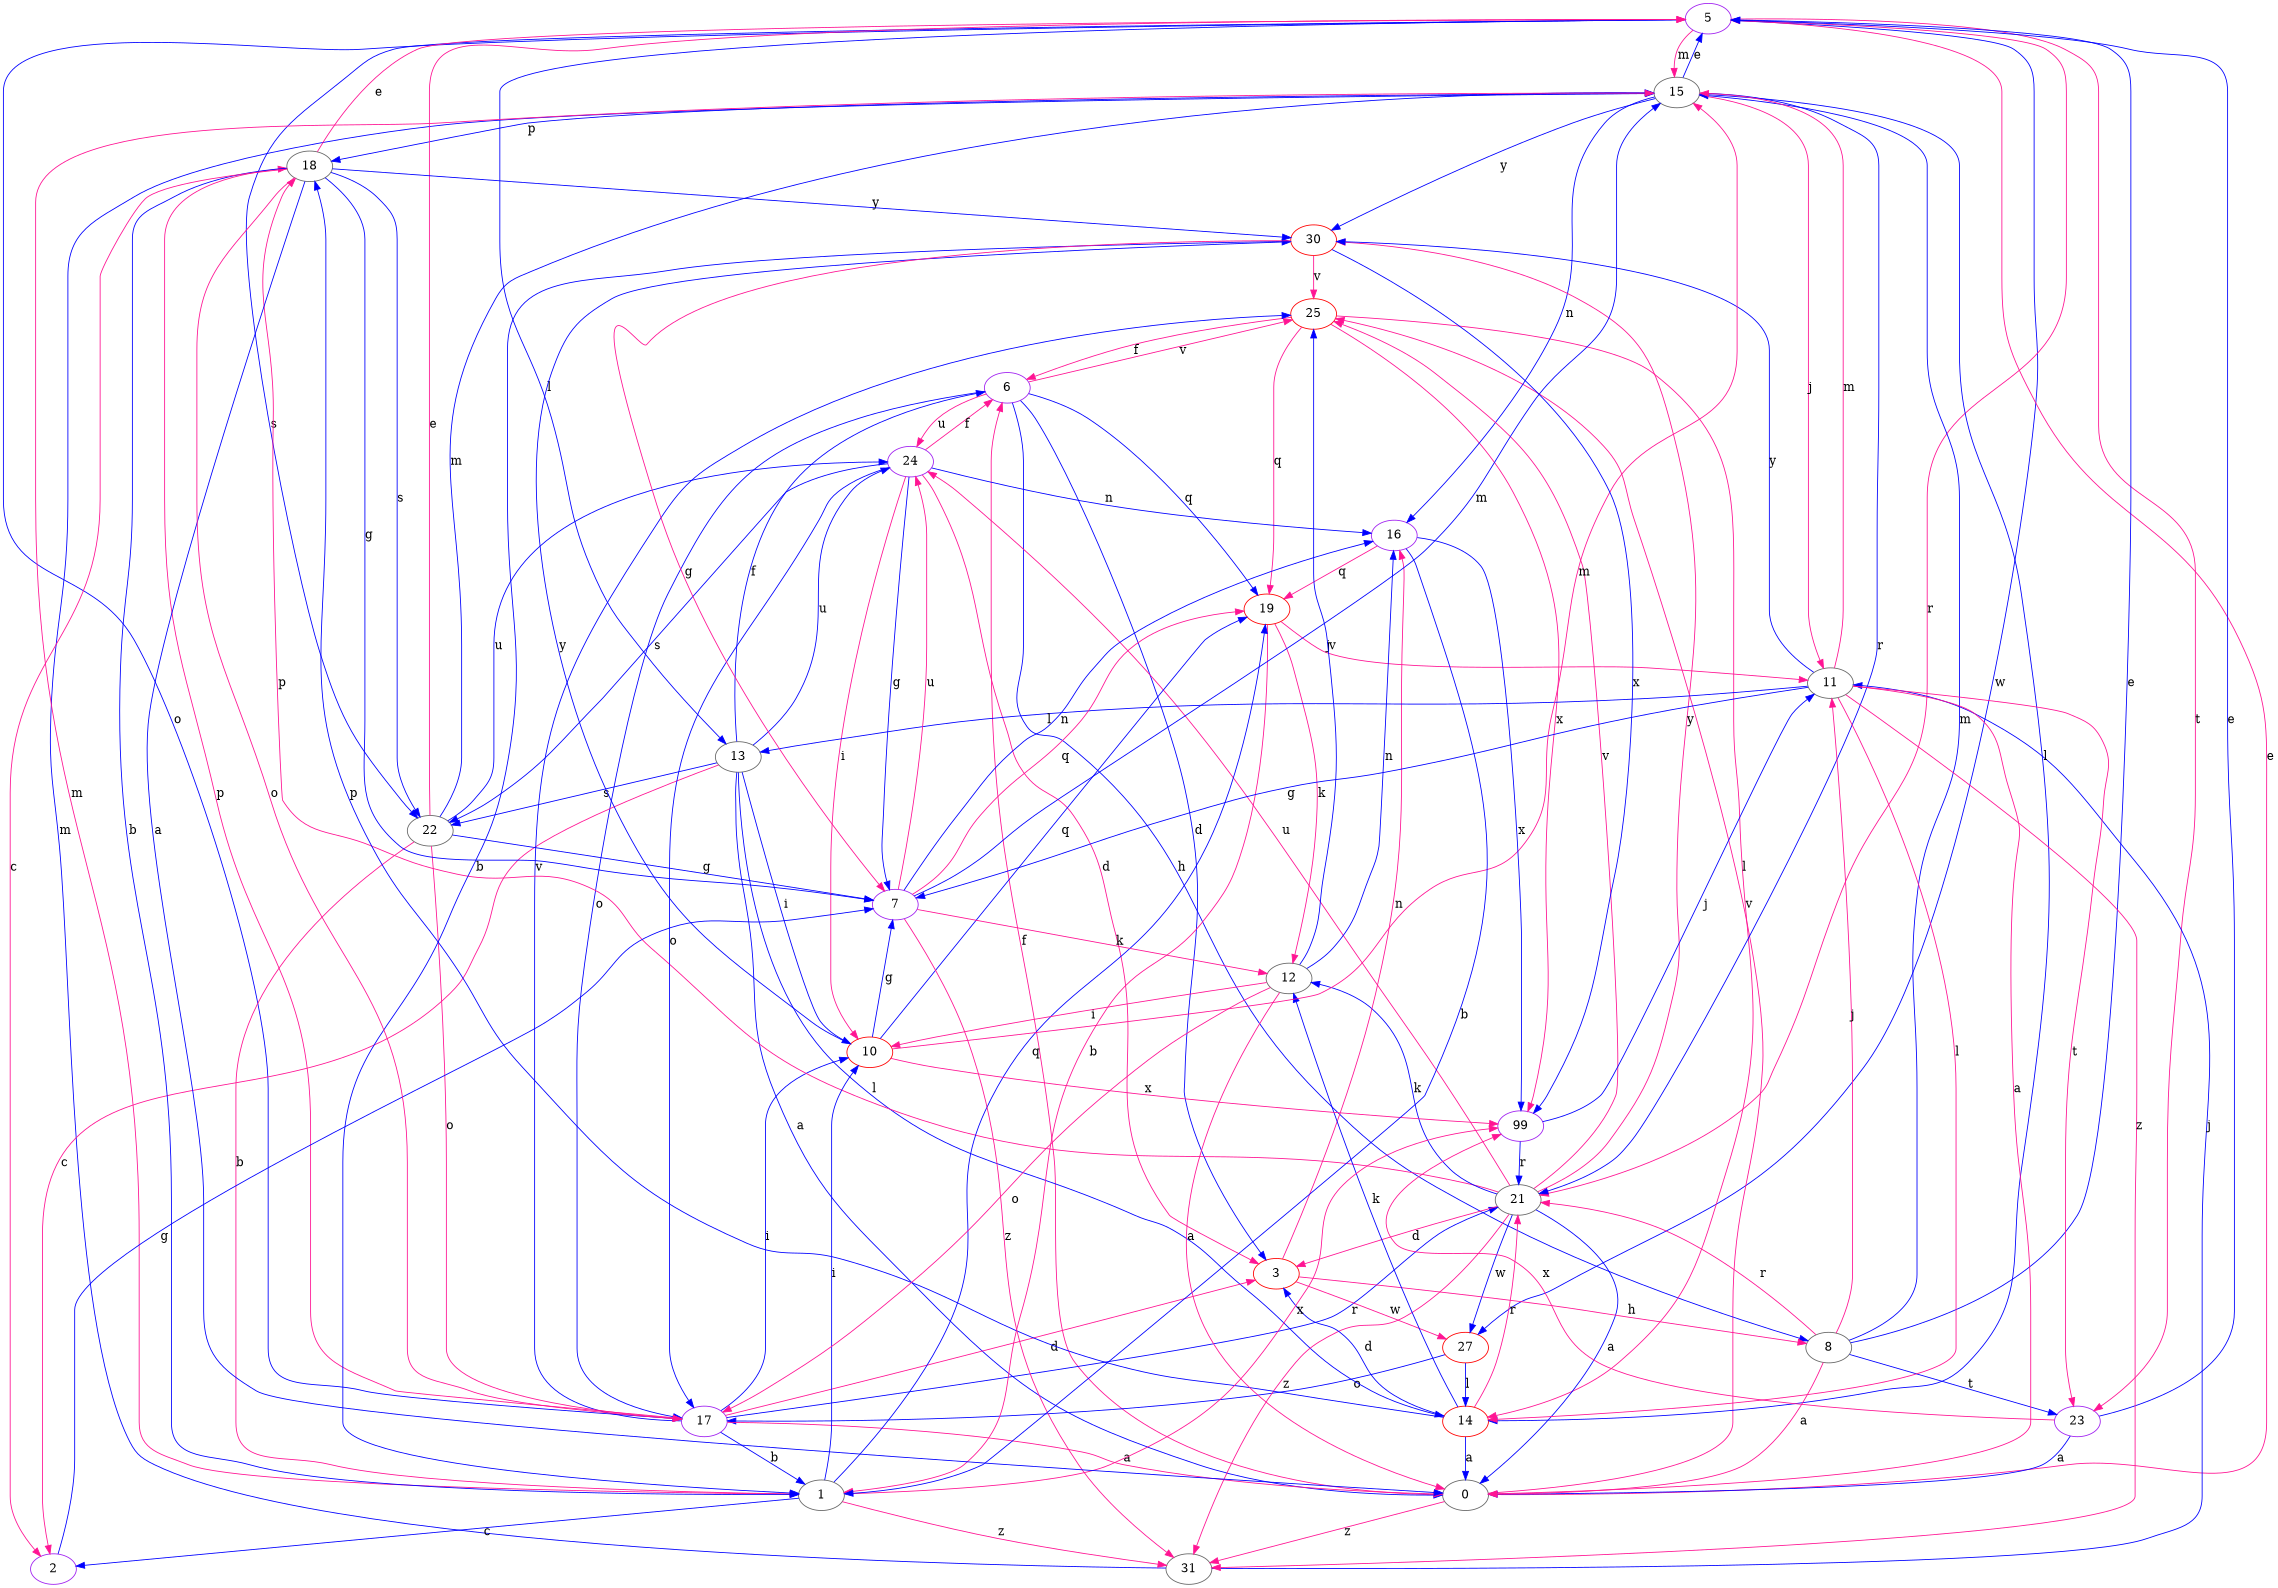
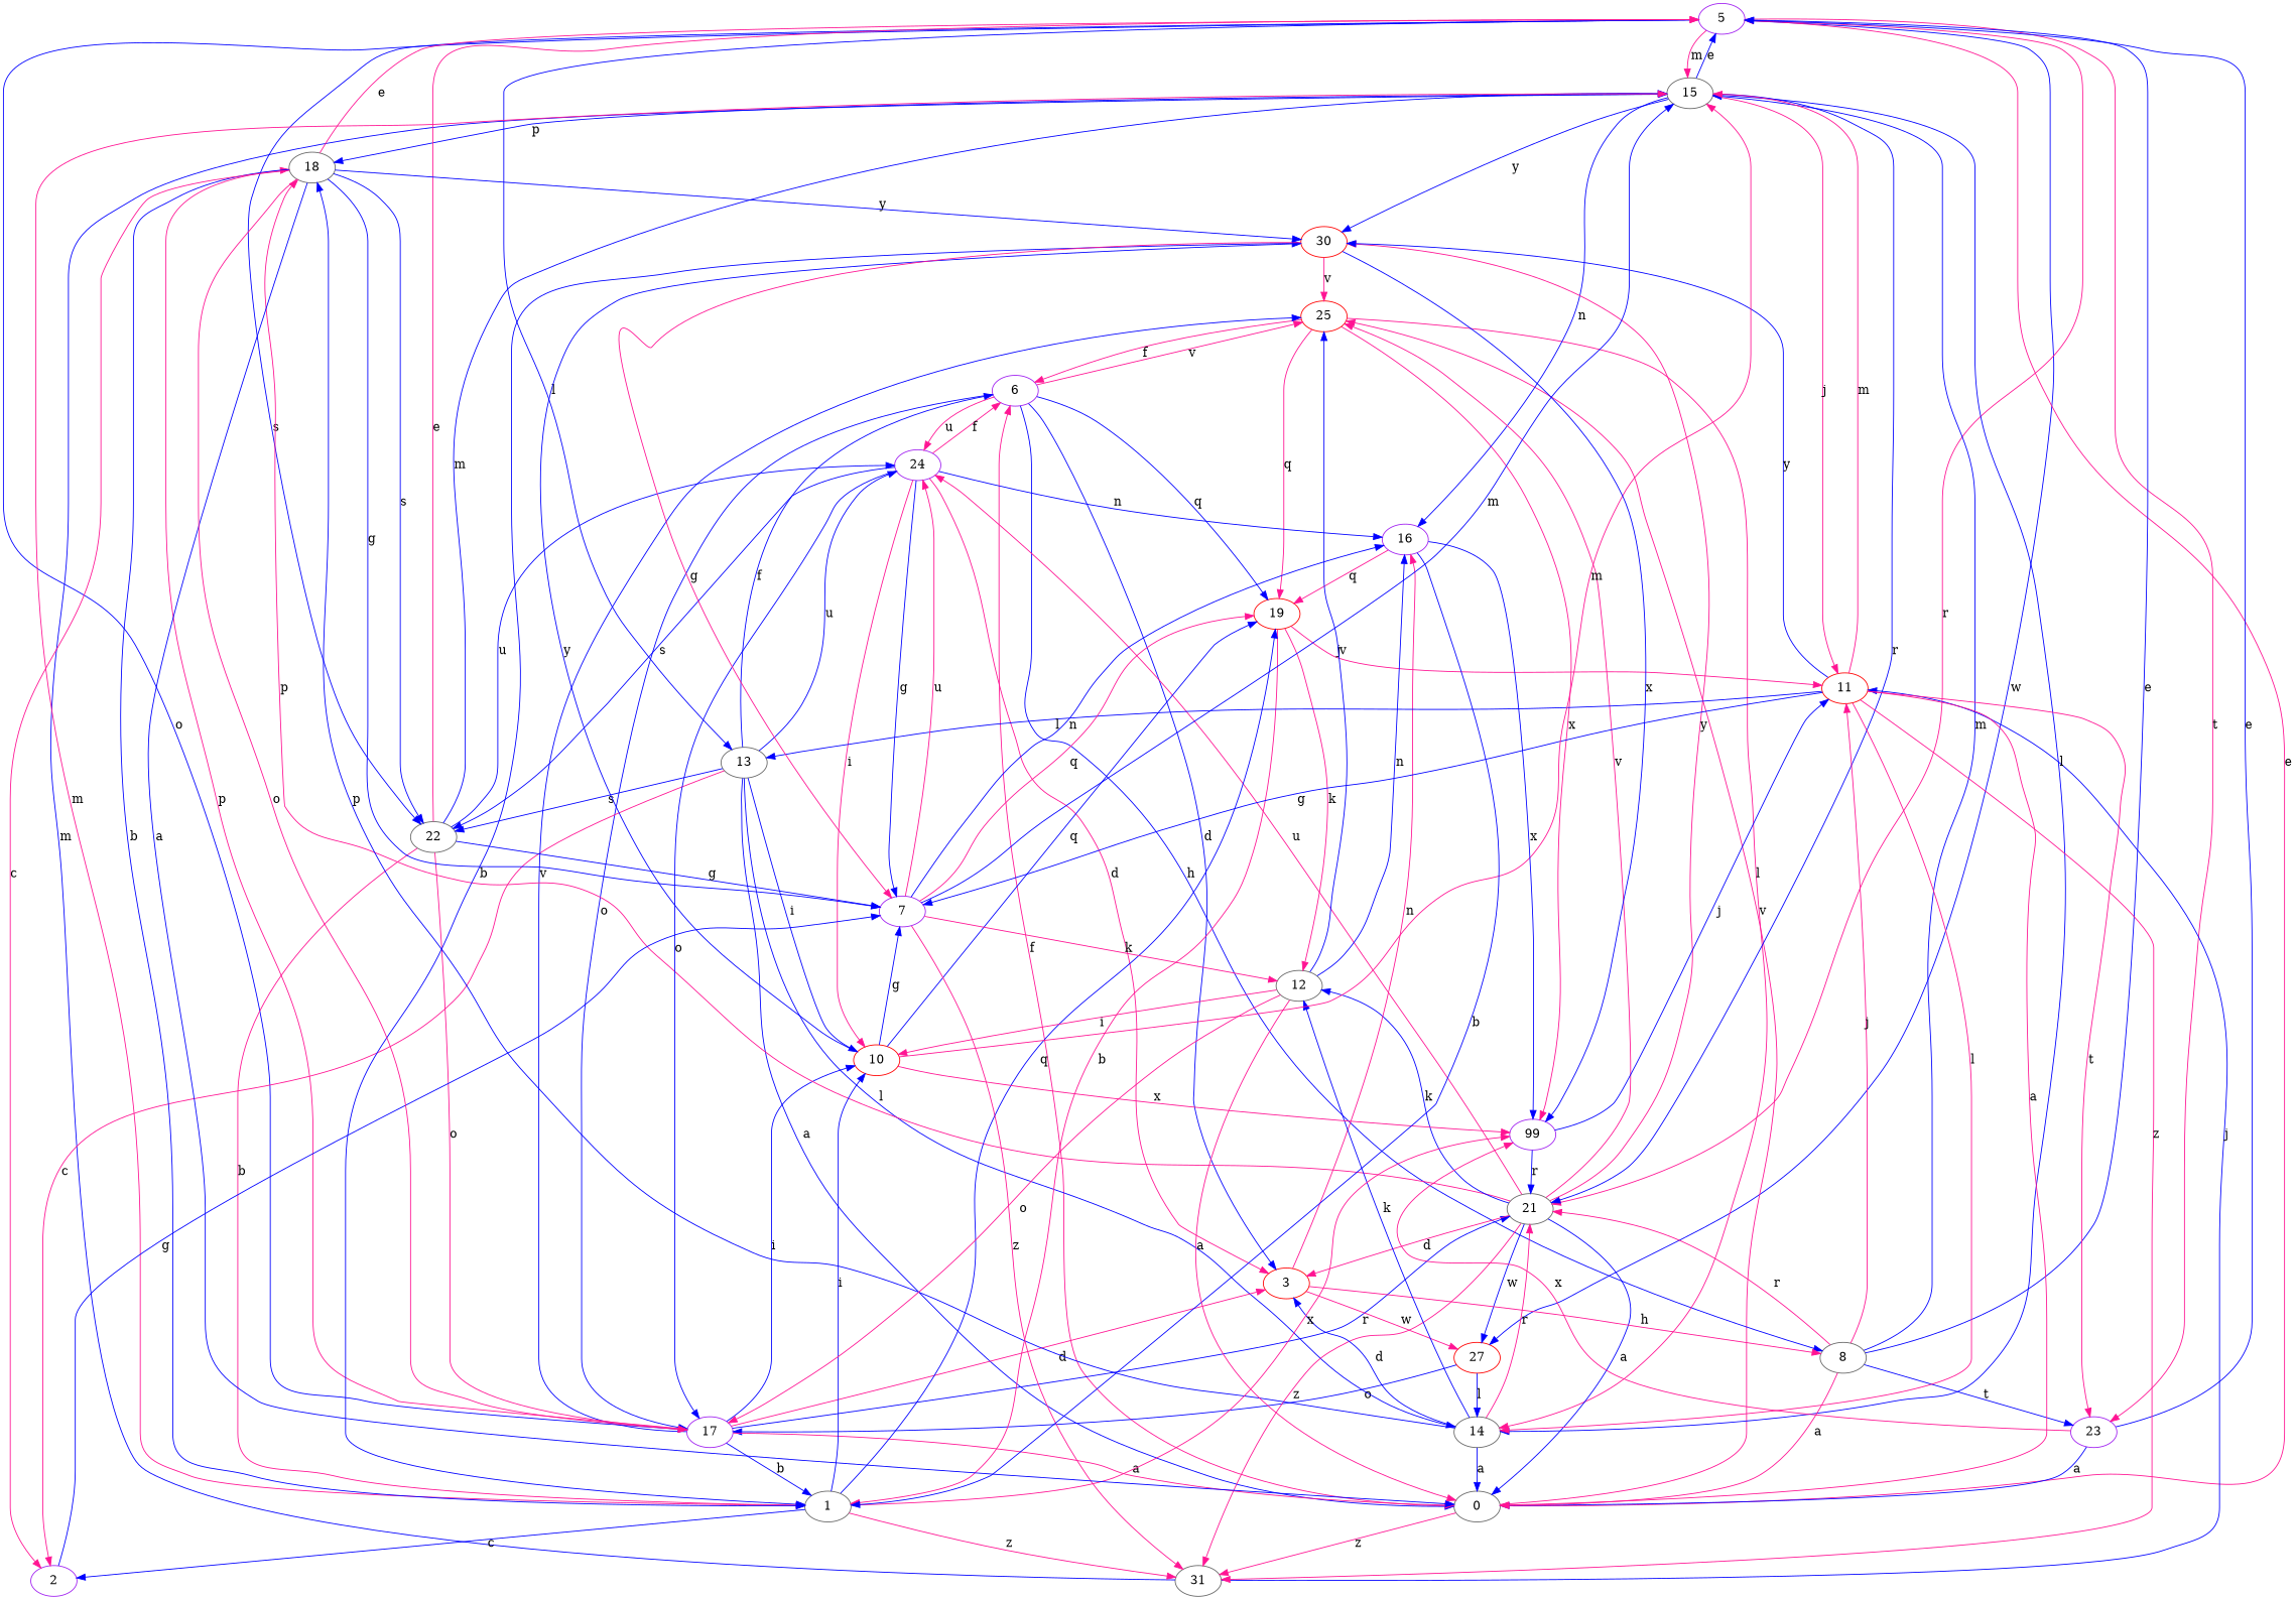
  strict digraph {
    node [color=gray40]
    edge [color=blue]
    5 [color=purple]
    0
    6 [color=purple]
    25 [color=red]
    31
    15
    27 [color=red]
    13
    17 [color=purple]
    21
    22
    23 [color=purple]
    19 [color=red]
    3 [color=red]
    8
    24 [color=purple]
    n17 [color=purple label=99]
-   14 [color=red]
-   11
+   14
+   11 [color=red]
    1
    2 [color=purple]
    10 [color=red]
    7 [color=purple]
    30 [color=red]
    16 [color=purple]
    18
    12
    5 -> 15 [color=deeppink label=m]
    5 -> 27 [label=w]
    5 -> 13 [label=l]
    5 -> 17 [label=o]
    5 -> 21 [color=deeppink label=r]
    5 -> 22 [label=s]
    5 -> 23 [color=deeppink label=t]
    0 -> 5 [color=deeppink label=e]
    0 -> 6 [color=deeppink label=f]
    0 -> 25 [color=deeppink label=v]
    0 -> 31 [color=deeppink label=z]
    6 -> 25 [color=deeppink label=v]
    6 -> 17 [label=o]
    6 -> 19 [label=q]
    6 -> 3 [label=d]
    6 -> 8 [label=h]
    6 -> 24 [color=deeppink label=u]
    25 -> 6 [color=deeppink label=f]
    25 -> 19 [color=deeppink label=q]
    25 -> n17 [color=deeppink label=x]
    25 -> 14 [color=deeppink label=l]
    31 -> 15 [label=m]
    31 -> 11 [label=j]
    15 -> 5 [label=e]
    15 -> 21 [label=r]
    15 -> 14 [label=l]
    15 -> 11 [color=deeppink label=j]
    15 -> 30 [label=y]
    15 -> 16 [label=n]
    15 -> 18 [label=p]
    27 -> 17 [label=o]
    27 -> 14 [label=l]
    13 -> 0 [label=a]
    13 -> 6 [label=f]
    13 -> 22 [label=s]
    13 -> 24 [label=u]
    13 -> 14 [label=l]
    13 -> 2 [color=deeppink label=c]
    13 -> 10 [label=i]
    17 -> 0 [color=deeppink label=a]
    17 -> 25 [label=v]
    17 -> 21 [label=r]
    17 -> 3 [color=deeppink label=d]
    17 -> 1 [label=b]
    17 -> 10 [label=i]
    17 -> 18 [color=deeppink label=p]
    21 -> 0 [label=a]
    21 -> 25 [color=deeppink label=v]
    21 -> 31 [color=deeppink label=z]
    21 -> 27 [label=w]
    21 -> 3 [color=deeppink label=d]
    21 -> 24 [color=deeppink label=u]
    21 -> 30 [color=deeppink label=y]
    21 -> 18 [color=deeppink label=p]
    21 -> 12 [label=k]
    22 -> 5 [color=deeppink label=e]
    22 -> 15 [label=m]
    22 -> 17 [color=deeppink label=o]
    22 -> 24 [label=u]
    22 -> 1 [color=deeppink label=b]
    22 -> 7 [label=g]
    23 -> 5 [label=e]
    23 -> 0 [label=a]
    23 -> n17 [color=deeppink label=x]
    19 -> 11 [color=deeppink label=j]
    19 -> 1 [color=deeppink label=b]
    19 -> 12 [color=deeppink label=k]
    3 -> 27 [color=deeppink label=w]
    3 -> 8 [color=deeppink label=h]
    3 -> 16 [color=deeppink label=n]
    8 -> 5 [label=e]
    8 -> 0 [color=deeppink label=a]
    8 -> 15 [label=m]
    8 -> 21 [color=deeppink label=r]
    8 -> 23 [label=t]
    8 -> 11 [color=deeppink label=j]
    24 -> 6 [color=deeppink label=f]
    24 -> 17 [label=o]
    24 -> 22 [label=s]
    24 -> 3 [color=deeppink label=d]
    24 -> 10 [color=deeppink label=i]
    24 -> 7 [label=g]
    24 -> 16 [label=n]
    n17 -> 21 [label=r]
    n17 -> 11 [label=j]
    14 -> 0 [label=a]
    14 -> 21 [color=deeppink label=r]
    14 -> 3 [label=d]
    14 -> 18 [label=p]
    14 -> 12 [label=k]
    11 -> 0 [color=deeppink label=a]
    11 -> 31 [color=deeppink label=z]
    11 -> 15 [color=deeppink label=m]
    11 -> 13 [label=l]
    11 -> 23 [color=deeppink label=t]
    11 -> 14 [color=deeppink label=l]
    11 -> 7 [label=g]
    11 -> 30 [label=y]
    1 -> 31 [color=deeppink label=z]
    1 -> 15 [color=deeppink label=m]
    1 -> 19 [label=q]
    1 -> n17 [color=deeppink label=x]
    1 -> 2 [label=c]
    1 -> 10 [label=i]
    2 -> 7 [label=g]
    10 -> 15 [color=deeppink label=m]
    10 -> 19 [label=q]
    10 -> n17 [color=deeppink label=x]
    10 -> 7 [label=g]
    10 -> 30 [label=y]
    7 -> 31 [color=deeppink label=z]
    7 -> 15 [label=m]
    7 -> 19 [color=deeppink label=q]
    7 -> 24 [color=deeppink label=u]
    7 -> 16 [label=n]
    7 -> 12 [color=deeppink label=k]
    30 -> 25 [color=deeppink label=v]
    30 -> n17 [label=x]
    30 -> 1 [label=b]
    30 -> 7 [color=deeppink label=g]
    16 -> 19 [color=deeppink label=q]
    16 -> n17 [label=x]
    16 -> 1 [label=b]
    18 -> 5 [color=deeppink label=e]
    18 -> 0 [label=a]
    18 -> 17 [color=deeppink label=o]
    18 -> 22 [label=s]
    18 -> 1 [label=b]
    18 -> 2 [color=deeppink label=c]
    18 -> 7 [label=g]
    18 -> 30 [label=y]
    12 -> 0 [color=deeppink label=a]
    12 -> 25 [label=v]
    12 -> 17 [color=deeppink label=o]
    12 -> 10 [color=deeppink label=i]
    12 -> 16 [label=n]
  }
